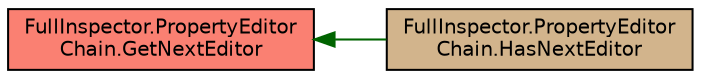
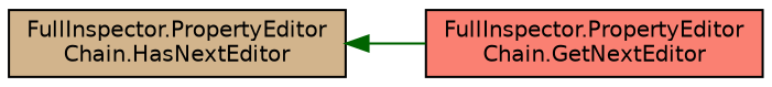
  digraph {
    rankdir=LR
    node [color=black fontname=Helvetica fontsize=10 shape=record style=filled]
    n1 [fillcolor=salmon fontcolor=black height=0.2 label="FullInspector.PropertyEditor\lChain.GetNextEditor" width=0.4]
    n2 [fillcolor=tan height=0.2 label="FullInspector.PropertyEditor\lChain.HasNextEditor" width=0.4]
-   n1 -> n2 [color=darkgreen dir=back fontname=Helvetica fontsize=10 labelfontname=Helvetica labelfontsize=10 style=solid]
+   n2 -> n1 [color=darkgreen dir=back fontname=Helvetica fontsize=10 labelfontname=Helvetica labelfontsize=10 style=solid]
  }
